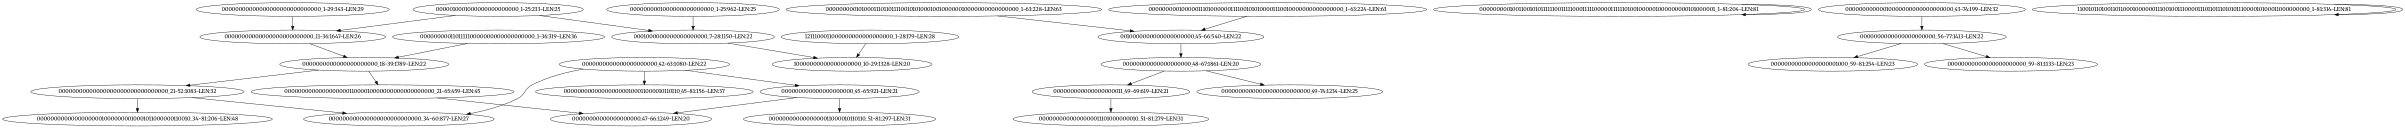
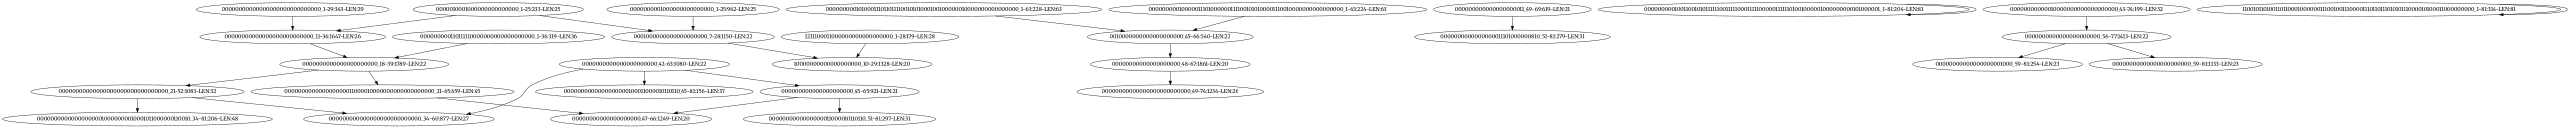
  digraph {
    fontname=Merriweather
    node [fontname=Merriweather]
    edge [fontname=Merriweather]
    "000000000000000000000_45-65:921-LEN:21"
    "00000000000000000000_47-66:1249-LEN:20"
    "0000000000000000011000010110110_51-81:297-LEN:31"
    "00000000000000000000_48-67:1861-LEN:20"
    "000000000000000000011_49-69:619-LEN:21"
-   "00000000000000000000000000_49-74:1234-LEN:26" [label="00000000000000000000000000_49-74:1234-LEN:25"]
+   "00000000000000000000000000_49-74:1234-LEN:26"
    "0000000000000000000000_18-39:1789-LEN:22"
    "000000000000000000011000010000000000000000000_21-65:459-LEN:45"
    "00000000000000000000000000000000_21-52:1083-LEN:32"
    "000000000000000000010000000010001011000000110010_34-81:206-LEN:48"
    "000000000000000000000000000_34-60:877-LEN:27"
    "0000000000000000000000_42-63:1080-LEN:22"
    "0000000000000000000100011000010110110_45-81:156-LEN:37"
    "000000000101000111011011110010101000100100000010000000000000000_1-63:228-LEN:63"
    "0010000000000000000000_45-66:540-LEN:22"
    "000000000100110010101111110011111000111110000011111101001000001000000000101000001_1-81:204-LEN:81"
    "0001000000000000000000_7-28:1150-LEN:22"
    "10000000000000000000_10-29:1328-LEN:20"
    "00000000000000000000000000_11-36:1647-LEN:26"
    "0000000000000000000000_56-77:1413-LEN:22"
    "00000000000000000001000_59-81:254-LEN:23"
    "00000000000000000000000_59-81:1133-LEN:23"
-   "0000000000000000011101000000010_51-81:279-LEN:31"
+   "0000000000000000011101000000010_51-81:279-LEN:31" [label="0000000000000000011101000000810_51-81:279-LEN:31"]
    "000000000100000111010000001111001010100001110010000000000000000_1-63:224-LEN:63"
    "0000000001000000000000000_1-25:962-LEN:25"
    "00000000000010000000000000000000_43-74:199-LEN:32"
    "000000000110111110000000000000000000_1-36:319-LEN:36"
    "00000000000000000000000000000_1-29:343-LEN:29"
    "110010110100110110001000000111001001110000111011011101010111000010100011000000000_1-81:314-LEN:81"
    "0000010001000000000000000_1-25:233-LEN:25"
    "1211100011000000000000000000_1-28:179-LEN:28"
    "000000000000000000000_45-65:921-LEN:21" -> "00000000000000000000_47-66:1249-LEN:20"
    "000000000000000000000_45-65:921-LEN:21" -> "0000000000000000011000010110110_51-81:297-LEN:31"
-   "00000000000000000000_48-67:1861-LEN:20" -> "000000000000000000011_49-69:619-LEN:21"
    "00000000000000000000_48-67:1861-LEN:20" -> "00000000000000000000000000_49-74:1234-LEN:26"
    "000000000000000000011_49-69:619-LEN:21" -> "0000000000000000011101000000010_51-81:279-LEN:31"
    "0000000000000000000000_18-39:1789-LEN:22" -> "000000000000000000011000010000000000000000000_21-65:459-LEN:45"
    "0000000000000000000000_18-39:1789-LEN:22" -> "00000000000000000000000000000000_21-52:1083-LEN:32"
    "000000000000000000011000010000000000000000000_21-65:459-LEN:45" -> "00000000000000000000_47-66:1249-LEN:20"
    "00000000000000000000000000000000_21-52:1083-LEN:32" -> "000000000000000000010000000010001011000000110010_34-81:206-LEN:48"
    "00000000000000000000000000000000_21-52:1083-LEN:32" -> "000000000000000000000000000_34-60:877-LEN:27"
    "0000000000000000000000_42-63:1080-LEN:22" -> "000000000000000000000_45-65:921-LEN:21"
    "0000000000000000000000_42-63:1080-LEN:22" -> "000000000000000000000000000_34-60:877-LEN:27"
    "0000000000000000000000_42-63:1080-LEN:22" -> "0000000000000000000100011000010110110_45-81:156-LEN:37"
    "000000000101000111011011110010101000100100000010000000000000000_1-63:228-LEN:63" -> "0010000000000000000000_45-66:540-LEN:22"
    "0010000000000000000000_45-66:540-LEN:22" -> "00000000000000000000_48-67:1861-LEN:20"
    "000000000100110010101111110011111000111110000011111101001000001000000000101000001_1-81:204-LEN:81" -> "000000000100110010101111110011111000111110000011111101001000001000000000101000001_1-81:204-LEN:81"
    "0001000000000000000000_7-28:1150-LEN:22" -> "10000000000000000000_10-29:1328-LEN:20"
    "00000000000000000000000000_11-36:1647-LEN:26" -> "0000000000000000000000_18-39:1789-LEN:22"
    "0000000000000000000000_56-77:1413-LEN:22" -> "00000000000000000001000_59-81:254-LEN:23"
    "0000000000000000000000_56-77:1413-LEN:22" -> "00000000000000000000000_59-81:1133-LEN:23"
    "000000000100000111010000001111001010100001110010000000000000000_1-63:224-LEN:63" -> "0010000000000000000000_45-66:540-LEN:22"
    "0000000001000000000000000_1-25:962-LEN:25" -> "0001000000000000000000_7-28:1150-LEN:22"
    "00000000000010000000000000000000_43-74:199-LEN:32" -> "0000000000000000000000_56-77:1413-LEN:22"
    "000000000110111110000000000000000000_1-36:319-LEN:36" -> "0000000000000000000000_18-39:1789-LEN:22"
    "00000000000000000000000000000_1-29:343-LEN:29" -> "00000000000000000000000000_11-36:1647-LEN:26"
    "110010110100110110001000000111001001110000111011011101010111000010100011000000000_1-81:314-LEN:81" -> "110010110100110110001000000111001001110000111011011101010111000010100011000000000_1-81:314-LEN:81"
    "0000010001000000000000000_1-25:233-LEN:25" -> "0001000000000000000000_7-28:1150-LEN:22"
    "0000010001000000000000000_1-25:233-LEN:25" -> "00000000000000000000000000_11-36:1647-LEN:26"
    "1211100011000000000000000000_1-28:179-LEN:28" -> "10000000000000000000_10-29:1328-LEN:20"
  }
